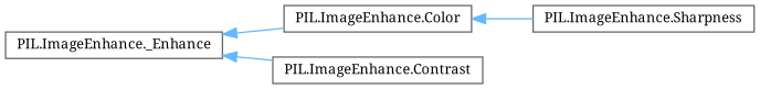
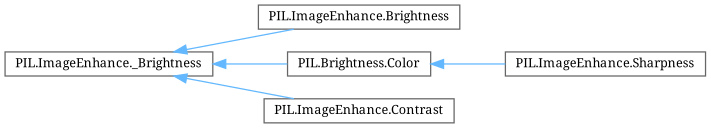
  digraph {
    fontname="Noto Serif"
    rankdir=LR
    node [color=grey40 fillcolor=white fontname="Noto Serif" fontsize=10 shape=box style=filled]
    edge [color=steelblue1 dir=back fontname="Noto Serif" fontsize=10 labelfontname=Helvetica labelfontsize=10 style=solid]
-   n1 [height=0.2 label="PIL.ImageEnhance._Enhance" width=0.4]
-   n3 [height=0.2 label="PIL.ImageEnhance.Color" width=0.4]
+   n1 [height=0.2 label="PIL.ImageEnhance._Brightness" width=0.4]
+   n2 [height=0.2 label="PIL.ImageEnhance.Brightness" width=0.4]
+   n3 [height=0.2 label="PIL.Brightness.Color" width=0.4]
    n4 [height=0.2 label="PIL.ImageEnhance.Contrast" width=0.4]
    n5 [height=0.2 label="PIL.ImageEnhance.Sharpness" width=0.4]
+   n1 -> n2
    n1 -> n3
    n1 -> n4
    n3 -> n5
  }
